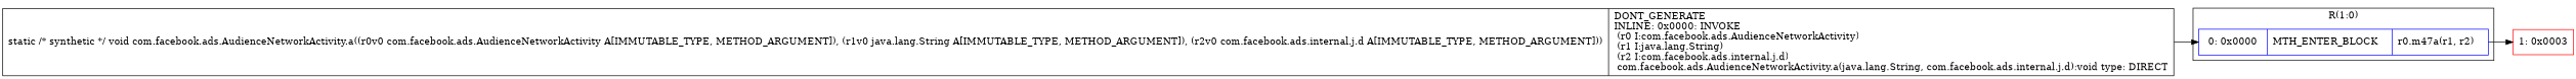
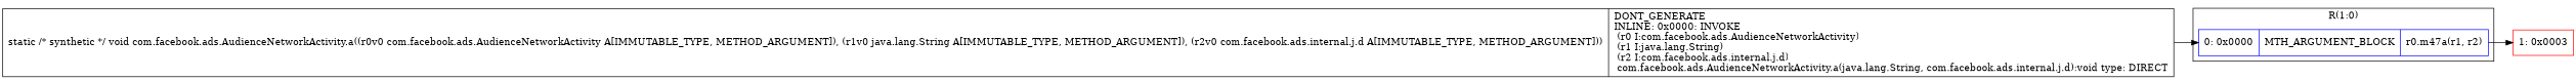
  digraph {
    rankdir=LR
    node [shape=record]
-   n1 [color=blue label="{0\:\ 0x0000|MTH_ENTER_BLOCK\l|r0.m47a(r1, r2)\l}"]
+   n1 [color=blue label="{0\:\ 0x0000|MTH_ARGUMENT_BLOCK\l|r0.m47a(r1, r2)\l}"]
    n2 [color=red label="{1\:\ 0x0003}"]
    n3 [label="{static \/* synthetic *\/ void com.facebook.ads.AudienceNetworkActivity.a((r0v0 com.facebook.ads.AudienceNetworkActivity A[IMMUTABLE_TYPE, METHOD_ARGUMENT]), (r1v0 java.lang.String A[IMMUTABLE_TYPE, METHOD_ARGUMENT]), (r2v0 com.facebook.ads.internal.j.d A[IMMUTABLE_TYPE, METHOD_ARGUMENT]))  | DONT_GENERATE\lINLINE: 0x0000: INVOKE  \l  (r0 I:com.facebook.ads.AudienceNetworkActivity)\l  (r1 I:java.lang.String)\l  (r2 I:com.facebook.ads.internal.j.d)\l com.facebook.ads.AudienceNetworkActivity.a(java.lang.String, com.facebook.ads.internal.j.d):void type: DIRECT\l}"]
    subgraph cluster_1 {
      label="R(1:0)"
      n1
    }
    n1 -> n2
    n3 -> n1
  }
